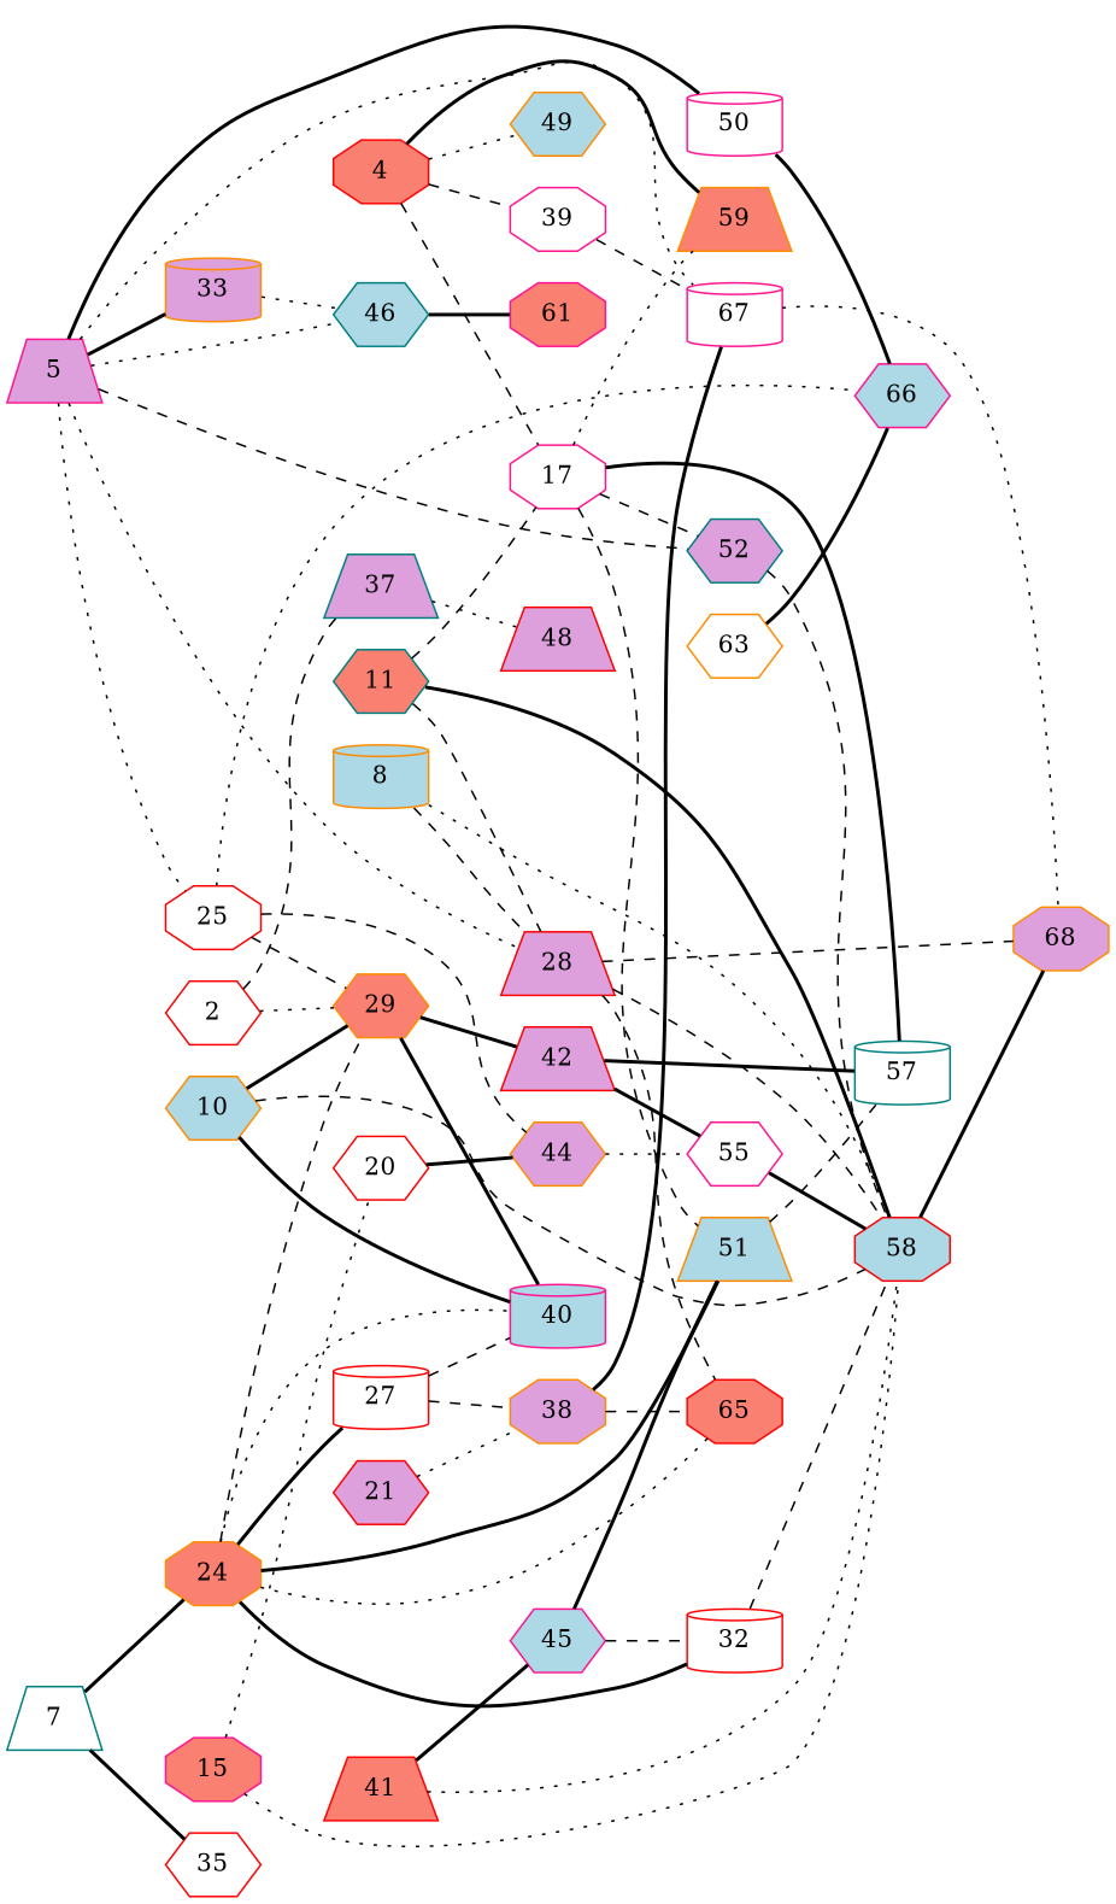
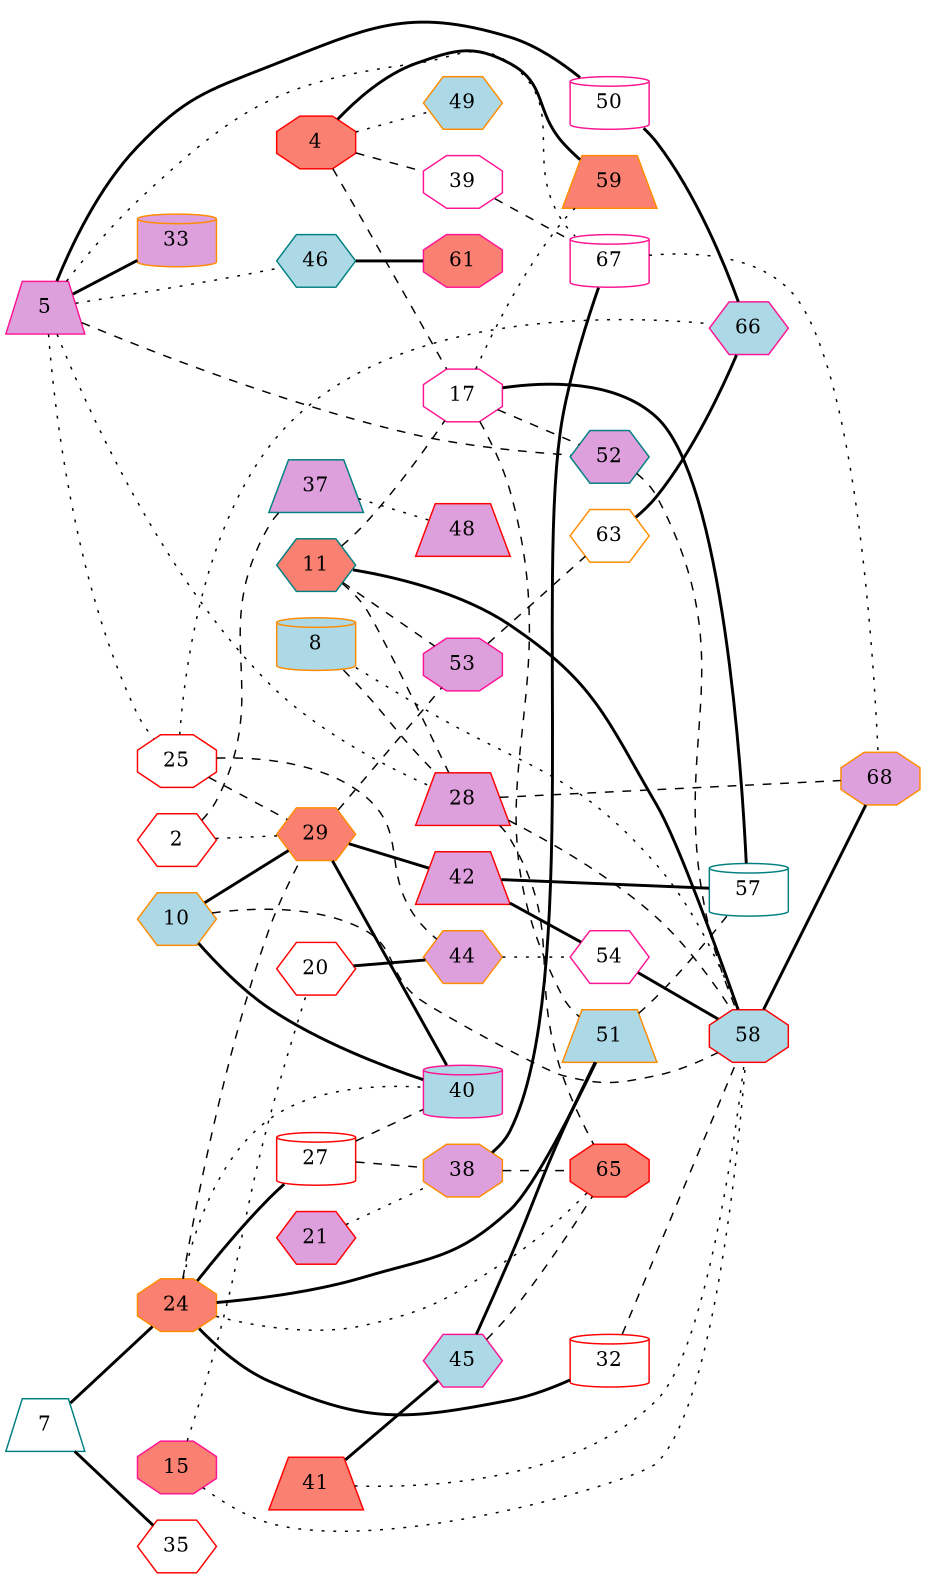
  graph {
    rankdir=LR
    node [color=red fillcolor=white shape=hexagon style=filled]
    edge [style=dashed weight=1.0]
    29 [color=darkorange fillcolor=salmon]
    2
    37 [color=teal fillcolor=plum shape=trapezium]
    40 [color=deeppink fillcolor=lightblue shape=cylinder]
+   53 [color=deeppink fillcolor=plum shape=octagon]
    42 [fillcolor=plum shape=trapezium]
    48 [fillcolor=plum shape=trapezium]
    4 [fillcolor=salmon shape=octagon]
    17 [color=deeppink shape=octagon]
    39 [color=deeppink shape=octagon]
    49 [color=darkorange fillcolor=lightblue]
    59 [color=darkorange fillcolor=salmon shape=trapezium]
    52 [color=teal fillcolor=plum]
    51 [color=darkorange fillcolor=lightblue shape=trapezium]
    57 [color=teal shape=cylinder]
    67 [color=deeppink shape=cylinder]
    5 [color=deeppink fillcolor=plum shape=trapezium]
    25 [shape=octagon]
    28 [fillcolor=plum shape=trapezium]
    33 [color=darkorange fillcolor=plum shape=cylinder]
    46 [color=teal fillcolor=lightblue]
    50 [color=deeppink shape=cylinder]
    44 [color=darkorange fillcolor=plum]
    66 [color=deeppink fillcolor=lightblue]
    58 [fillcolor=lightblue shape=octagon]
    65 [fillcolor=salmon shape=octagon]
    68 [color=darkorange fillcolor=plum shape=octagon]
    61 [color=deeppink fillcolor=salmon shape=octagon]
    7 [color=teal shape=trapezium]
    24 [color=darkorange fillcolor=salmon shape=octagon]
    35
    27 [shape=cylinder]
    32 [shape=cylinder]
    8 [color=darkorange fillcolor=lightblue shape=cylinder]
    10 [color=darkorange fillcolor=lightblue]
    11 [color=teal fillcolor=salmon]
    63 [color=darkorange]
    15 [color=deeppink fillcolor=salmon shape=octagon]
    20
-   55 [color=deeppink]
+   55 [color=deeppink label=54]
    21 [fillcolor=plum]
    38 [color=darkorange fillcolor=plum shape=octagon]
    41 [fillcolor=salmon shape=trapezium]
    45 [color=deeppink fillcolor=lightblue]
    29 -- 40 [style=bold]
+   29 -- 53
    29 -- 42 [style=bold]
    2 -- 29 [style=dotted]
    2 -- 37
    37 -- 48 [style=dotted]
+   53 -- 63
    42 -- 57 [style=bold]
    42 -- 55 [style=bold]
    4 -- 17
    4 -- 39
    4 -- 49 [style=dotted]
    4 -- 59 [style=bold]
    17 -- 59 [style=dotted]
    17 -- 52
    17 -- 51
    17 -- 57 [style=bold]
    39 -- 67
    52 -- 58
    51 -- 57
    67 -- 68 [style=dotted]
    5 -- 52
    5 -- 67 [style=dotted]
    5 -- 25 [style=dotted]
    5 -- 28 [style=dotted]
    5 -- 33 [style=bold]
    5 -- 46 [style=dotted]
    5 -- 50 [style=bold]
    25 -- 29
    25 -- 44
    25 -- 66 [style=dotted]
    28 -- 58
    28 -- 65 [weight=2.0]
    28 -- 68
-   33 -- 46 [style=dotted]
    46 -- 61 [style=bold]
    50 -- 66 [style=bold weight=2.0]
    44 -- 55 [style=dotted]
    58 -- 68 [style=bold]
    7 -- 24 [style=bold]
    7 -- 35 [style=bold]
    24 -- 29
    24 -- 40 [style=dotted]
    24 -- 51 [style=bold]
    24 -- 65 [style=dotted]
    24 -- 27 [style=bold]
    24 -- 32 [style=bold]
    27 -- 40
    27 -- 38
    32 -- 58
    8 -- 28
    8 -- 58 [style=dotted]
    10 -- 29 [style=bold]
    10 -- 40 [style=bold]
    10 -- 58
+   11 -- 53
    11 -- 17
    11 -- 28
    11 -- 58 [style=bold]
    63 -- 66 [style=bold]
    15 -- 58 [style=dotted weight=2.0]
    15 -- 20 [style=dotted]
    20 -- 44 [style=bold]
    55 -- 58 [style=bold]
    21 -- 38 [style=dotted]
    38 -- 67 [style=bold]
    38 -- 65
    41 -- 58 [style=dotted weight=2.0]
    41 -- 45 [style=bold]
    45 -- 51 [style=bold]
-   45 -- 32
+   45 -- 65
  }
